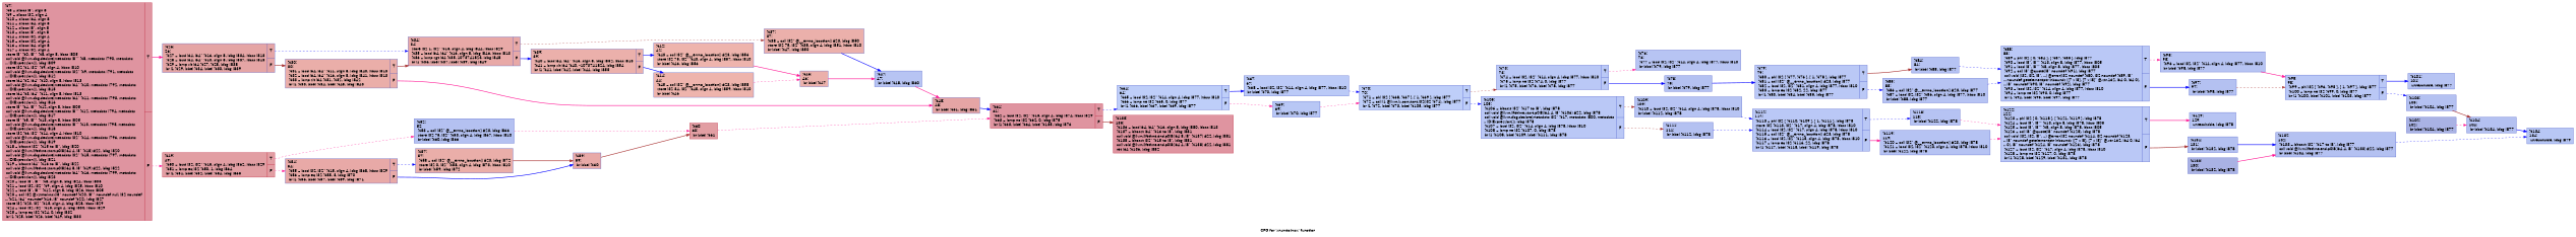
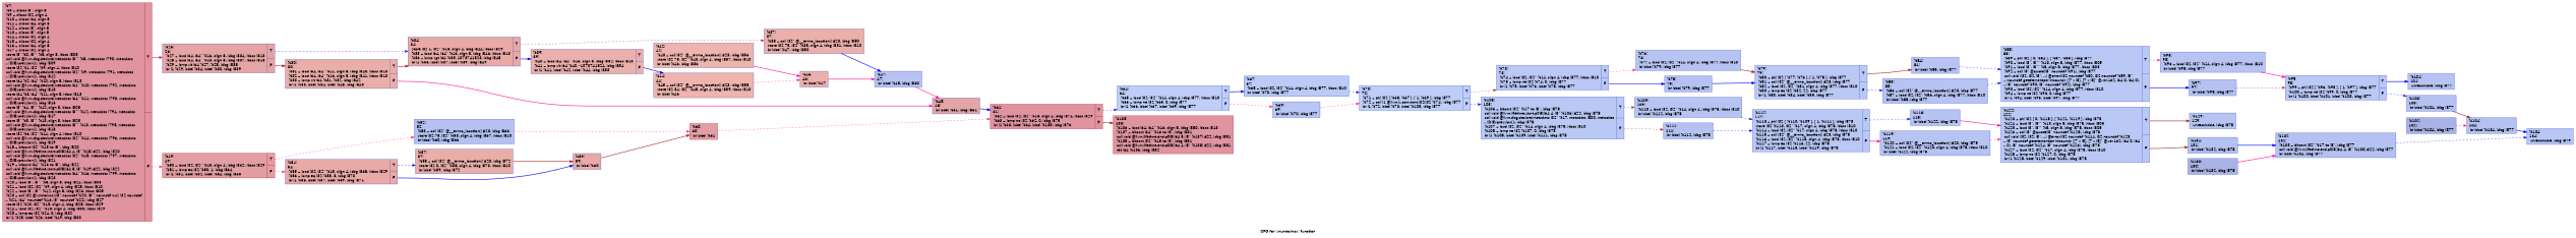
  digraph {
    fontname=Lato
    label="CFG for 'xnumtoimax' function"
    rankdir=LR
    node [color="#3d50c3ff" fillcolor="#5572df70" fontname=Lato shape=record style=filled]
    edge [color=blue fontname=Lato style=bold]
    n1 [color="#b70d28ff" fillcolor="#b70d2870" label="{%7:\l  %8 = alloca i8*, align 8\l  %9 = alloca i32, align 4\l  %10 = alloca i64, align 8\l  %11 = alloca i64, align 8\l  %12 = alloca i8*, align 8\l  %13 = alloca i8*, align 8\l  %14 = alloca i32, align 4\l  %15 = alloca i32, align 4\l  %16 = alloca i64, align 8\l  %17 = alloca i32, align 4\l  store i8* %0, i8** %8, align 8, !tbaa !805\l  call void @llvm.dbg.declare(metadata i8** %8, metadata !790, metadata\l... !DIExpression()), !dbg !809\l  store i32 %1, i32* %9, align 4, !tbaa !810\l  call void @llvm.dbg.declare(metadata i32* %9, metadata !791, metadata\l... !DIExpression()), !dbg !812\l  store i64 %2, i64* %10, align 8, !tbaa !813\l  call void @llvm.dbg.declare(metadata i64* %10, metadata !792, metadata\l... !DIExpression()), !dbg !815\l  store i64 %3, i64* %11, align 8, !tbaa !813\l  call void @llvm.dbg.declare(metadata i64* %11, metadata !793, metadata\l... !DIExpression()), !dbg !816\l  store i8* %4, i8** %12, align 8, !tbaa !805\l  call void @llvm.dbg.declare(metadata i8** %12, metadata !794, metadata\l... !DIExpression()), !dbg !817\l  store i8* %5, i8** %13, align 8, !tbaa !805\l  call void @llvm.dbg.declare(metadata i8** %13, metadata !795, metadata\l... !DIExpression()), !dbg !818\l  store i32 %6, i32* %14, align 4, !tbaa !810\l  call void @llvm.dbg.declare(metadata i32* %14, metadata !796, metadata\l... !DIExpression()), !dbg !819\l  %18 = bitcast i32* %15 to i8*, !dbg !820\l  call void @llvm.lifetime.start.p0i8(i64 4, i8* %18) #22, !dbg !820\l  call void @llvm.dbg.declare(metadata i32* %15, metadata !797, metadata\l... !DIExpression()), !dbg !821\l  %19 = bitcast i64* %16 to i8*, !dbg !822\l  call void @llvm.lifetime.start.p0i8(i64 8, i8* %19) #22, !dbg !822\l  call void @llvm.dbg.declare(metadata i64* %16, metadata !799, metadata\l... !DIExpression()), !dbg !823\l  %20 = load i8*, i8** %8, align 8, !dbg !824, !tbaa !805\l  %21 = load i32, i32* %9, align 4, !dbg !825, !tbaa !810\l  %22 = load i8*, i8** %12, align 8, !dbg !826, !tbaa !805\l  %23 = call i32 @xstrtoimax(i8* noundef %20, i8** noundef null, i32 noundef\l... %21, i64* noundef %16, i8* noundef %22), !dbg !827\l  store i32 %23, i32* %15, align 4, !dbg !828, !tbaa !829\l  %24 = load i32, i32* %15, align 4, !dbg !830, !tbaa !829\l  %25 = icmp eq i32 %24, 0, !dbg !832\l  br i1 %25, label %26, label %49, !dbg !833\l|{<s0>T|<s1>F}}"]
    n2 [fillcolor="#c5333470" label="{%26:\l26:                                               \l  %27 = load i64, i64* %16, align 8, !dbg !834, !tbaa !813\l  %28 = load i64, i64* %10, align 8, !dbg !837, !tbaa !813\l  %29 = icmp slt i64 %27, %28, !dbg !838\l  br i1 %29, label %34, label %30, !dbg !839\l|{<s0>T|<s1>F}}"]
    n3 [color="#b70d28ff" fillcolor="#be242e70" label="{%49:\l49:                                               \l  %50 = load i32, i32* %15, align 4, !dbg !862, !tbaa !829\l  %51 = icmp eq i32 %50, 1, !dbg !864\l  br i1 %51, label %52, label %54, !dbg !865\l|{<s0>T|<s1>F}}"]
    n4 [fillcolor="#ca3b3770" label="{%34:\l34:                                               \l  store i32 1, i32* %15, align 4, !dbg !844, !tbaa !829\l  %35 = load i64, i64* %16, align 8, !dbg !846, !tbaa !813\l  %36 = icmp sgt i64 %35, 1073741823, !dbg !848\l  br i1 %36, label %37, label %39, !dbg !849\l|{<s0>T|<s1>F}}"]
    n5 [fillcolor="#d0473d70" label="{%30:\l30:                                               \l  %31 = load i64, i64* %11, align 8, !dbg !840, !tbaa !813\l  %32 = load i64, i64* %16, align 8, !dbg !841, !tbaa !813\l  %33 = icmp slt i64 %31, %32, !dbg !842\l  br i1 %33, label %34, label %48, !dbg !843\l|{<s0>T|<s1>F}}"]
    n6 [label="{%52:\l52:                                               \l  %53 = call i32* @__errno_location() #23, !dbg !866\l  store i32 75, i32* %53, align 4, !dbg !867, !tbaa !810\l  br label %60, !dbg !866\l}"]
    n7 [fillcolor="#ca3b3770" label="{%54:\l54:                                               \l  %55 = load i32, i32* %15, align 4, !dbg !868, !tbaa !829\l  %56 = icmp eq i32 %55, 3, !dbg !870\l  br i1 %56, label %57, label %59, !dbg !871\l|{<s0>T|<s1>F}}"]
    n8 [fillcolor="#d24b4070" label="{%37:\l37:                                               \l  %38 = call i32* @__errno_location() #23, !dbg !850\l  store i32 75, i32* %38, align 4, !dbg !851, !tbaa !810\l  br label %47, !dbg !850\l}"]
    n9 [fillcolor="#d24b4070" label="{%39:\l39:                                               \l  %40 = load i64, i64* %16, align 8, !dbg !852, !tbaa !813\l  %41 = icmp slt i64 %40, -1073741824, !dbg !854\l  br i1 %41, label %42, label %44, !dbg !855\l|{<s0>T|<s1>F}}"]
    n10 [fillcolor="#c5333470" label="{%48:\l48:                                               \l  br label %61, !dbg !861\l}"]
    n11 [color="#b70d28ff" fillcolor="#be242e70" label="{%60:\l60:                                               \l  br label %61\l}"]
    n12 [fillcolor="#d0473d70" label="{%57:\l57:                                               \l  %58 = call i32* @__errno_location() #23, !dbg !872\l  store i32 0, i32* %58, align 4, !dbg !873, !tbaa !810\l  br label %59, !dbg !872\l}"]
    n13 [fillcolor="#ca3b3770" label="{%59:\l59:                                               \l  br label %60\l}"]
    n14 [fillcolor="#5b7ae570" label="{%47:\l47:                                               \l  br label %48, !dbg !860\l}"]
    n15 [fillcolor="#d8564670" label="{%42:\l42:                                               \l  %43 = call i32* @__errno_location() #23, !dbg !856\l  store i32 75, i32* %43, align 4, !dbg !857, !tbaa !810\l  br label %46, !dbg !856\l}"]
    n16 [fillcolor="#d8564670" label="{%44:\l44:                                               \l  %45 = call i32* @__errno_location() #23, !dbg !858\l  store i32 34, i32* %45, align 4, !dbg !859, !tbaa !810\l  br label %46\l}"]
    n17 [color="#b70d28ff" fillcolor="#b70d2870" label="{%61:\l61:                                               \l  %62 = load i32, i32* %15, align 4, !dbg !874, !tbaa !829\l  %63 = icmp ne i32 %62, 0, !dbg !875\l  br i1 %63, label %64, label %135, !dbg !876\l|{<s0>T|<s1>F}}"]
    n18 [fillcolor="#6c8ff170" label="{%64:\l64:                                               \l  %65 = load i32, i32* %14, align 4, !dbg !877, !tbaa !810\l  %66 = icmp ne i32 %65, 0, !dbg !877\l  br i1 %66, label %67, label %69, !dbg !877\l|{<s0>T|<s1>F}}"]
    n19 [color="#b70d28ff" fillcolor="#b70d2870" label="{%135:\l135:                                              \l  %136 = load i64, i64* %16, align 8, !dbg !880, !tbaa !813\l  %137 = bitcast i64* %16 to i8*, !dbg !881\l  call void @llvm.lifetime.end.p0i8(i64 8, i8* %137) #22, !dbg !881\l  %138 = bitcast i32* %15 to i8*, !dbg !881\l  call void @llvm.lifetime.end.p0i8(i64 4, i8* %138) #22, !dbg !881\l  ret i64 %136, !dbg !882\l}"]
    n20 [fillcolor="#d24b4070" label="{%46:\l46:                                               \l  br label %47\l}"]
    n21 [fillcolor="#6687ed70" label="{%67:\l67:                                               \l  %68 = load i32, i32* %14, align 4, !dbg !877, !tbaa !810\l  br label %70, !dbg !877\l}"]
    n22 [fillcolor="#5f7fe870" label="{%69:\l69:                                               \l  br label %70, !dbg !877\l}"]
    n23 [fillcolor="#6c8ff170" label="{%70:\l70:                                               \l  %71 = phi i32 [ %68, %67 ], [ 1, %69 ], !dbg !877\l  %72 = call i1 @llvm.is.constant.i32(i32 %71), !dbg !877\l  br i1 %72, label %73, label %105, !dbg !877\l|{<s0>T|<s1>F}}"]
    n24 [fillcolor="#6282ea70" label="{%73:\l73:                                               \l  %74 = load i32, i32* %14, align 4, !dbg !877, !tbaa !810\l  %75 = icmp ne i32 %74, 0, !dbg !877\l  br i1 %75, label %76, label %78, !dbg !877\l|{<s0>T|<s1>F}}"]
    n25 [fillcolor="#6282ea70" label="{%105:\l105:                                              \l  %106 = bitcast i32* %17 to i8*, !dbg !878\l  call void @llvm.lifetime.start.p0i8(i64 4, i8* %106) #22, !dbg !878\l  call void @llvm.dbg.declare(metadata i32* %17, metadata !800, metadata\l... !DIExpression()), !dbg !578\l  %107 = load i32, i32* %14, align 4, !dbg !878, !tbaa !810\l  %108 = icmp ne i32 %107, 0, !dbg !878\l  br i1 %108, label %109, label %111, !dbg !878\l|{<s0>T|<s1>F}}"]
    n26 [fillcolor="#5b7ae570" label="{%76:\l76:                                               \l  %77 = load i32, i32* %14, align 4, !dbg !877, !tbaa !810\l  br label %79, !dbg !877\l}"]
    n27 [label="{%78:\l78:                                               \l  br label %79, !dbg !877\l}"]
    n28 [fillcolor="#5b7ae570" label="{%109:\l109:                                              \l  %110 = load i32, i32* %14, align 4, !dbg !878, !tbaa !810\l  br label %112, !dbg !878\l}"]
    n29 [label="{%111:\l111:                                              \l  br label %112, !dbg !878\l}"]
    n30 [fillcolor="#6282ea70" label="{%79:\l79:                                               \l  %80 = phi i32 [ %77, %76 ], [ 1, %78 ], !dbg !877\l  %81 = call i32* @__errno_location() #23, !dbg !877\l  %82 = load i32, i32* %81, align 4, !dbg !877, !tbaa !810\l  %83 = icmp eq i32 %82, 22, !dbg !877\l  br i1 %83, label %84, label %85, !dbg !877\l|{<s0>T|<s1>F}}"]
    n31 [fillcolor="#6282ea70" label="{%112:\l112:                                              \l  %113 = phi i32 [ %110, %109 ], [ 1, %111 ], !dbg !878\l  store i32 %113, i32* %17, align 4, !dbg !878, !tbaa !810\l  %114 = load i32, i32* %17, align 4, !dbg !878, !tbaa !810\l  %115 = call i32* @__errno_location() #23, !dbg !878\l  %116 = load i32, i32* %115, align 4, !dbg !878, !tbaa !810\l  %117 = icmp eq i32 %116, 22, !dbg !878\l  br i1 %117, label %118, label %119, !dbg !878\l|{<s0>T|<s1>F}}"]
    n32 [fillcolor="#5977e370" label="{%84:\l84:                                               \l  br label %88, !dbg !877\l}"]
    n33 [fillcolor="#5977e370" label="{%85:\l85:                                               \l  %86 = call i32* @__errno_location() #23, !dbg !877\l  %87 = load i32, i32* %86, align 4, !dbg !877, !tbaa !810\l  br label %88, !dbg !877\l}"]
    n34 [fillcolor="#6282ea70" label="{%88:\l88:                                               \l  %89 = phi i32 [ 0, %84 ], [ %87, %85 ], !dbg !877\l  %90 = load i8*, i8** %13, align 8, !dbg !877, !tbaa !805\l  %91 = load i8*, i8** %8, align 8, !dbg !877, !tbaa !805\l  %92 = call i8* @quote(i8* noundef %91), !dbg !877\l  call void (i32, i32, i8*, ...) @error(i32 noundef %80, i32 noundef %89, i8*\l... noundef getelementptr inbounds ([7 x i8], [7 x i8]* @.str.162, i64 0, i64 0),\l... i8* noundef %90, i8* noundef %92), !dbg !877\l  %93 = load i32, i32* %14, align 4, !dbg !877, !tbaa !810\l  %94 = icmp ne i32 %93, 0, !dbg !877\l  br i1 %94, label %95, label %97, !dbg !877\l|{<s0>T|<s1>F}}"]
    n35 [fillcolor="#5b7ae570" label="{%95:\l95:                                               \l  %96 = load i32, i32* %14, align 4, !dbg !877, !tbaa !810\l  br label %98, !dbg !877\l}"]
    n36 [label="{%97:\l97:                                               \l  br label %98, !dbg !877\l}"]
    n37 [fillcolor="#6282ea70" label="{%98:\l98:                                               \l  %99 = phi i32 [ %96, %95 ], [ 1, %97 ], !dbg !877\l  %100 = icmp ne i32 %99, 0, !dbg !877\l  br i1 %100, label %101, label %103, !dbg !877\l|{<s0>T|<s1>F}}"]
    n38 [fillcolor="#5b7ae570" label="{%101:\l101:                                              \l  unreachable, !dbg !877\l}"]
    n39 [label="{%103:\l103:                                              \l  br label %104, !dbg !877\l}"]
    n40 [label="{%104:\l104:                                              \l  br label %134, !dbg !877\l}"]
    n41 [fillcolor="#5f7fe870" label="{%134:\l134:                                              \l  unreachable, !dbg !879\l}"]
    n42 [fillcolor="#3d50c370" label="{%102:\l102:                                              \l  br label %104, !dbg !877\l}"]
    n43 [fillcolor="#5977e370" label="{%118:\l118:                                              \l  br label %122, !dbg !878\l}"]
    n44 [fillcolor="#5977e370" label="{%119:\l119:                                              \l  %120 = call i32* @__errno_location() #23, !dbg !878\l  %121 = load i32, i32* %120, align 4, !dbg !878, !tbaa !810\l  br label %122, !dbg !878\l}"]
    n45 [fillcolor="#6282ea70" label="{%122:\l122:                                              \l  %123 = phi i32 [ 0, %118 ], [ %121, %119 ], !dbg !878\l  %124 = load i8*, i8** %13, align 8, !dbg !878, !tbaa !805\l  %125 = load i8*, i8** %8, align 8, !dbg !878, !tbaa !805\l  %126 = call i8* @quote(i8* noundef %125), !dbg !878\l  call void (i32, i32, i8*, ...) @error(i32 noundef %114, i32 noundef %123,\l... i8* noundef getelementptr inbounds ([7 x i8], [7 x i8]* @.str.162, i64 0, i64\l... 0), i8* noundef %124, i8* noundef %126), !dbg !878\l  %127 = load i32, i32* %17, align 4, !dbg !878, !tbaa !810\l  %128 = icmp ne i32 %127, 0, !dbg !878\l  br i1 %128, label %129, label %131, !dbg !878\l|{<s0>T|<s1>F}}"]
    n46 [fillcolor="#5b7ae570" label="{%129:\l129:                                              \l  unreachable, !dbg !878\l}"]
    n47 [label="{%131:\l131:                                              \l  br label %132, !dbg !878\l}"]
    n48 [label="{%132:\l132:                                              \l  %133 = bitcast i32* %17 to i8*, !dbg !877\l  call void @llvm.lifetime.end.p0i8(i64 4, i8* %133) #22, !dbg !877\l  br label %134, !dbg !877\l}"]
    n49 [fillcolor="#3d50c370" label="{%130:\l130:                                              \l  br label %132, !dbg !878\l}"]
    n1 -> n2 [color=deeppink tailport=s0]
    n1 -> n3 [color=deeppink style=dashed tailport=s1]
    n2 -> n4 [style=dashed tailport=s0]
    n2 -> n5 [color=brown tailport=s1]
    n3 -> n6 [color=deeppink style=dashed tailport=s0]
    n3 -> n7 [color=deeppink style=dashed tailport=s1]
    n4 -> n8 [color=brown style=dashed tailport=s0]
    n4 -> n9 [tailport=s1]
    n5 -> n4 [color=brown tailport=s0]
    n5 -> n10 [color=deeppink tailport=s1]
    n6 -> n11 [color=deeppink style=dashed]
    n7 -> n12 [style=dashed tailport=s0]
    n7 -> n13 [tailport=s1]
    n8 -> n14
-   n9 -> n15 [tailport=s0]
    n9 -> n16 [tailport=s1]
    n10 -> n17
    n11 -> n17 [color=deeppink style=dashed]
    n12 -> n13 [color=brown]
    n13 -> n11 [color=brown]
    n14 -> n10 [color=deeppink]
    n15 -> n20 [color=deeppink]
    n16 -> n20 [color=deeppink style=dashed]
    n17 -> n18 [style=dashed tailport=s0]
    n17 -> n19 [color=brown tailport=s1]
    n18 -> n21 [tailport=s0]
    n18 -> n22 [color=deeppink style=dashed tailport=s1]
    n20 -> n14 [color=deeppink]
    n21 -> n23 [style=dashed]
    n22 -> n23 [color=deeppink style=dashed]
    n23 -> n24 [color=brown style=dashed tailport=s0]
    n23 -> n25 [style=dashed tailport=s1]
    n24 -> n26 [color=deeppink style=dashed tailport=s0]
    n24 -> n27 [tailport=s1]
    n25 -> n28 [color=brown style=dashed tailport=s0]
    n25 -> n29 [color=brown style=dashed tailport=s1]
+   n26 -> n30 [color=brown]
    n27 -> n30
    n28 -> n31 [style=dashed]
    n29 -> n31 [style=dashed]
    n30 -> n32 [color=brown tailport=s0]
    n30 -> n33 [style=dashed tailport=s1]
    n31 -> n43 [style=dashed tailport=s0]
    n31 -> n44 [color=deeppink tailport=s1]
    n32 -> n34 [style=dashed]
    n33 -> n34 [style=dashed]
    n34 -> n35 [color=deeppink style=dashed tailport=s0]
    n34 -> n36 [tailport=s1]
    n35 -> n37 [color=deeppink]
    n36 -> n37 [color=brown style=dashed]
    n37 -> n38 [tailport=s0]
    n37 -> n39 [style=dashed tailport=s1]
    n39 -> n40 [color=brown]
    n40 -> n41
    n42 -> n40 [color=deeppink style=dashed]
-   n43 -> n45 [color=deeppink style=dashed]
+   n43 -> n45 [color=deeppink]
    n44 -> n45 [color=deeppink style=dashed]
-   n45 -> n46 [color=deeppink tailport=s0]
+   n45 -> n46 [color=brown tailport=s0]
    n45 -> n47 [color=brown tailport=s1]
    n47 -> n48
    n48 -> n41 [style=dashed]
    n49 -> n48 [color=deeppink]
  }
